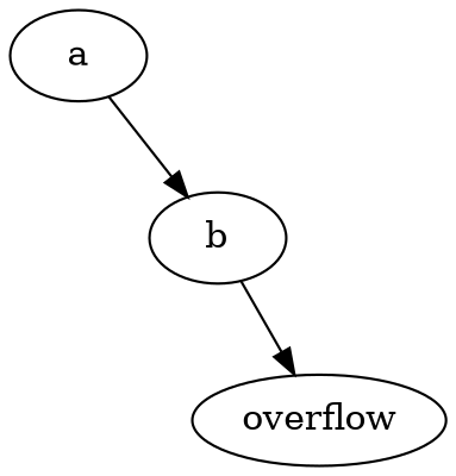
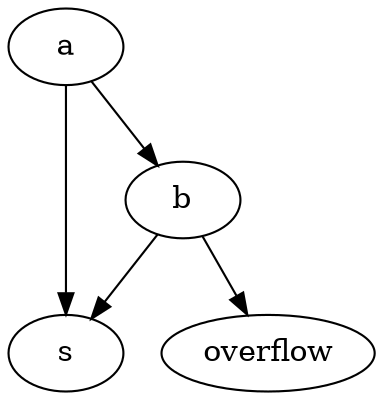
  strict digraph {
    edge [weight=8.0]
    a
+   s
    b
    overflow
+   a -> s
    a -> b [weight=1.0]
+   b -> s
    b -> overflow [weight=1.0]
  }
